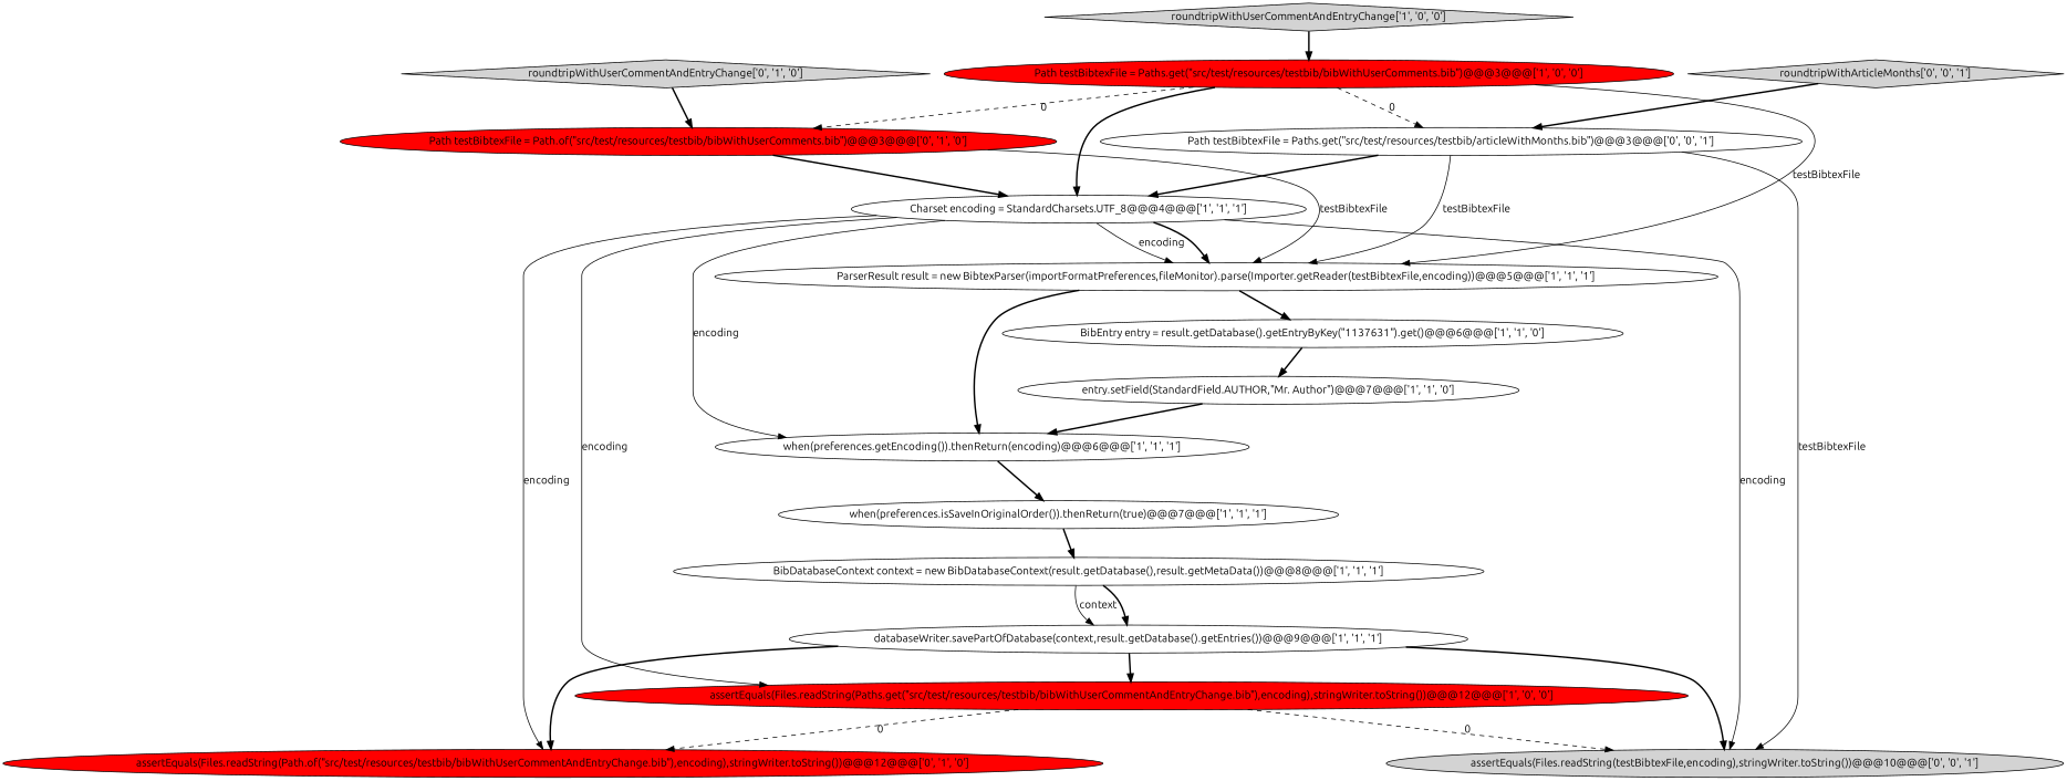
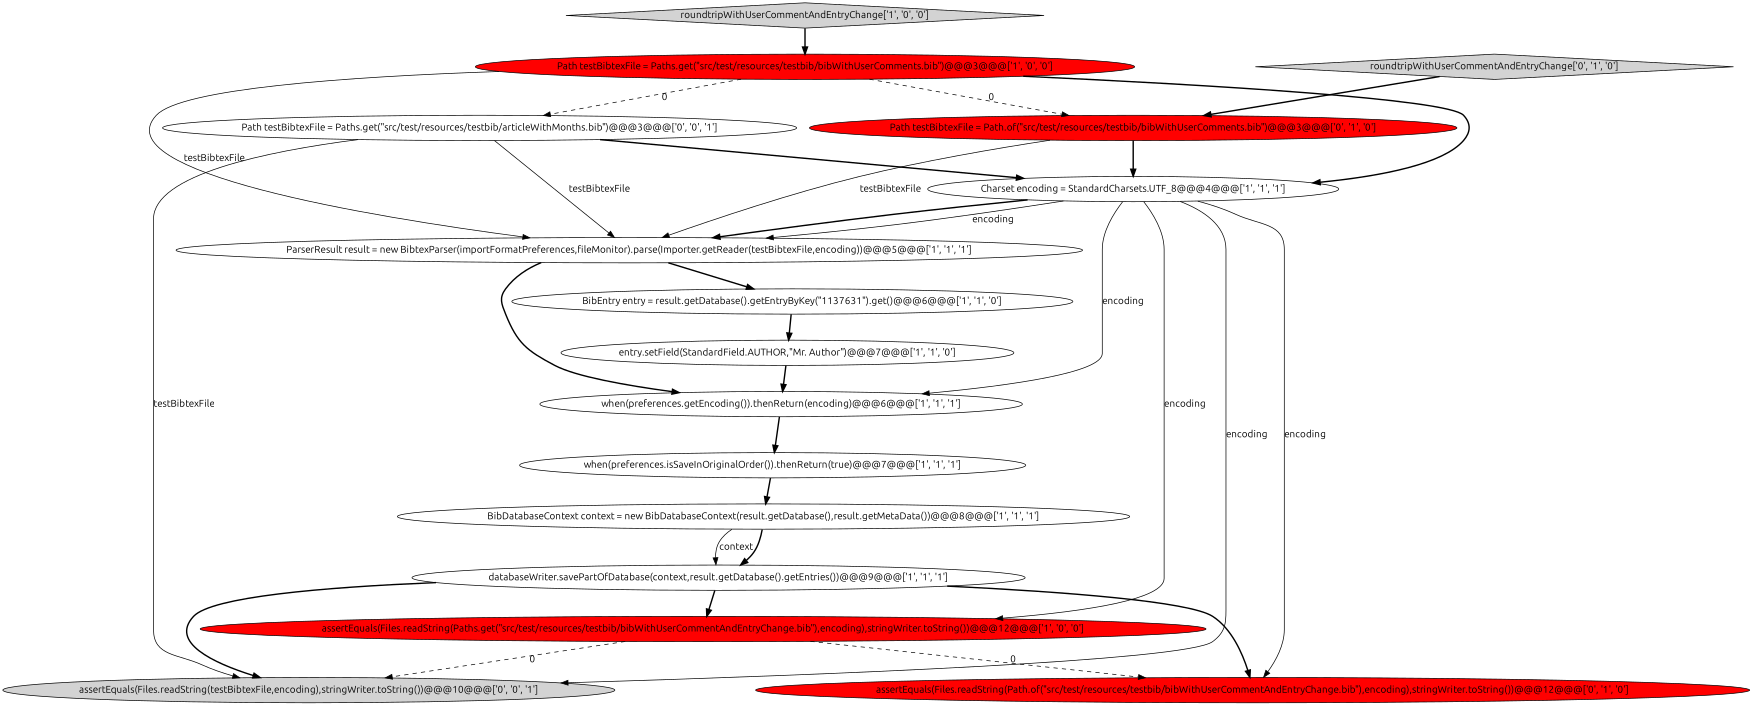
  digraph {
    fontname=Ubuntu
    node [fillcolor=white shape=ellipse style=filled fontname=Ubuntu]
    edge [style=bold fontname=Ubuntu]
    n1 [fillcolor=lightgray label="roundtripWithUserCommentAndEntryChange['1', '0', '0']" shape=diamond]
    n2 [fillcolor=red label="Path testBibtexFile = Paths.get(\"src/test/resources/testbib/bibWithUserComments.bib\")@@@3@@@['1', '0', '0']"]
    n3 [fillcolor=red label="assertEquals(Files.readString(Path.of(\"src/test/resources/testbib/bibWithUserCommentAndEntryChange.bib\"),encoding),stringWriter.toString())@@@12@@@['0', '1', '0']"]
    n4 [fillcolor=red label="assertEquals(Files.readString(Paths.get(\"src/test/resources/testbib/bibWithUserCommentAndEntryChange.bib\"),encoding),stringWriter.toString())@@@12@@@['1', '0', '0']"]
    n5 [fillcolor=lightgray label="assertEquals(Files.readString(testBibtexFile,encoding),stringWriter.toString())@@@10@@@['0', '0', '1']"]
    n6 [label="Path testBibtexFile = Paths.get(\"src/test/resources/testbib/articleWithMonths.bib\")@@@3@@@['0', '0', '1']"]
    n7 [label="ParserResult result = new BibtexParser(importFormatPreferences,fileMonitor).parse(Importer.getReader(testBibtexFile,encoding))@@@5@@@['1', '1', '1']"]
    n8 [label="Charset encoding = StandardCharsets.UTF_8@@@4@@@['1', '1', '1']"]
    n9 [fillcolor=lightgray label="roundtripWithUserCommentAndEntryChange['0', '1', '0']" shape=diamond]
    n10 [fillcolor=red label="Path testBibtexFile = Path.of(\"src/test/resources/testbib/bibWithUserComments.bib\")@@@3@@@['0', '1', '0']"]
    n11 [label="when(preferences.getEncoding()).thenReturn(encoding)@@@6@@@['1', '1', '1']"]
    n12 [label="BibEntry entry = result.getDatabase().getEntryByKey(\"1137631\").get()@@@6@@@['1', '1', '0']"]
    n13 [label="when(preferences.isSaveInOriginalOrder()).thenReturn(true)@@@7@@@['1', '1', '1']"]
    n14 [label="entry.setField(StandardField.AUTHOR,\"Mr. Author\")@@@7@@@['1', '1', '0']"]
-   n15 [fillcolor=lightgray label="roundtripWithArticleMonths['0', '0', '1']" shape=diamond]
    n16 [label="BibDatabaseContext context = new BibDatabaseContext(result.getDatabase(),result.getMetaData())@@@8@@@['1', '1', '1']"]
    n17 [label="databaseWriter.savePartOfDatabase(context,result.getDatabase().getEntries())@@@9@@@['1', '1', '1']"]
    n1 -> n2
    n2 -> n6 [label=0 style=dashed]
    n2 -> n7 [label=testBibtexFile style=solid]
    n2 -> n8
    n2 -> n10 [label=0 style=dashed]
    n4 -> n3 [label=0 style=dashed]
    n4 -> n5 [label=0 style=dashed]
    n6 -> n5 [label=testBibtexFile style=solid]
    n6 -> n7 [label=testBibtexFile style=solid]
    n6 -> n8
    n7 -> n11
    n7 -> n12
    n8 -> n3 [label=encoding style=solid]
    n8 -> n4 [label=encoding style=solid]
    n8 -> n5 [label=encoding style=solid]
    n8 -> n7 [label=encoding style=solid]
    n8 -> n7
    n8 -> n11 [label=encoding style=solid]
    n9 -> n10
    n10 -> n7 [label=testBibtexFile style=solid]
    n10 -> n8
    n11 -> n13
    n12 -> n14
    n13 -> n16
    n14 -> n11
-   n15 -> n6
    n16 -> n17 [label=context style=solid]
    n16 -> n17
    n17 -> n3
    n17 -> n4
    n17 -> n5
  }
